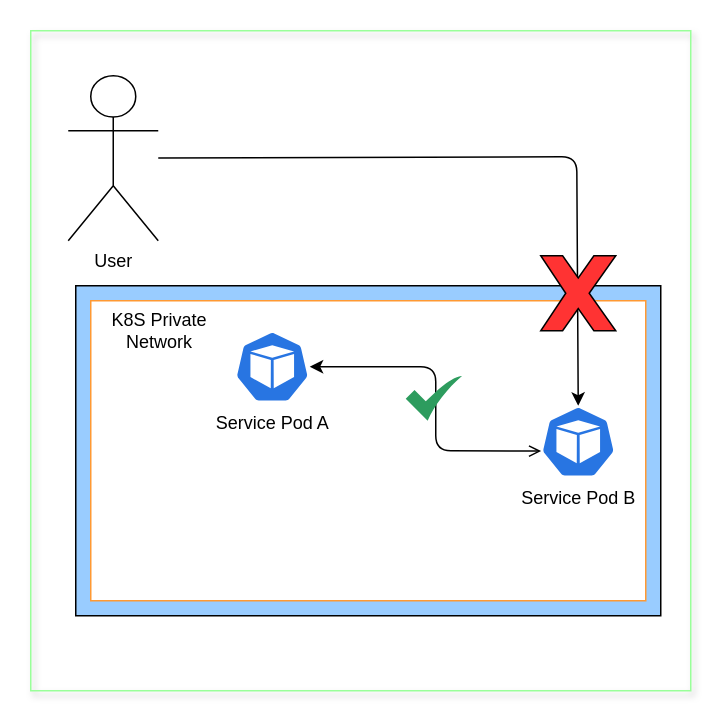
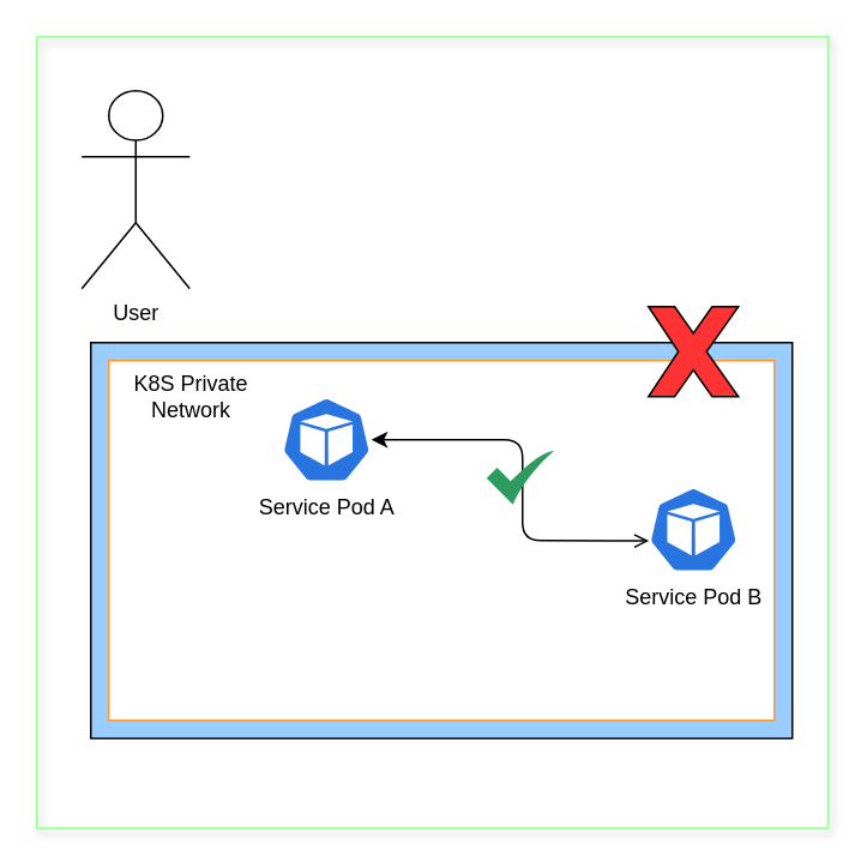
  <mxCell id="0" />
  <mxCell id="1" parent="0" />
  <mxCell id="2" value="" style="whiteSpace=wrap;html=1;aspect=fixed;shadow=1;strokeColor=#99FF99;fillColor=none;" parent="1" vertex="1"><mxGeometry x="20" y="20" width="440" height="440" as="geometry" /></mxCell>
  <mxCell id="3" value="" style="rounded=0;whiteSpace=wrap;html=1;fillColor=#99CCFF;" parent="1" vertex="1"><mxGeometry x="50" y="190" width="390" height="220" as="geometry" /></mxCell>
  <mxCell id="4" value="" style="rounded=0;whiteSpace=wrap;html=1;strokeColor=#FF9933;" parent="1" vertex="1"><mxGeometry x="60" y="200" width="370" height="200" as="geometry" /></mxCell>
- <mxCell id="5" style="edgeStyle=none;html=1;entryX=0.5;entryY=0;entryDx=0;entryDy=0;entryPerimeter=0;" parent="1" source="6" target="9" edge="1"><mxGeometry relative="1" as="geometry"><mxPoint x="128" y="99" as="sourcePoint" /><mxPoint x="384" y="264" as="targetPoint" /><Array as="points"><mxPoint x="384" y="104" /></Array></mxGeometry></mxCell>
  <mxCell id="6" value="User" style="shape=umlActor;verticalLabelPosition=bottom;verticalAlign=top;html=1;outlineConnect=0;" parent="1" vertex="1"><mxGeometry x="45" y="50" width="60" height="110" as="geometry" /></mxCell>
  <mxCell id="7" value="" style="verticalLabelPosition=bottom;verticalAlign=top;html=1;shape=mxgraph.basic.x;fillColor=#FF3333;" parent="1" vertex="1"><mxGeometry x="360" y="170" width="50" height="50" as="geometry" /></mxCell>
  <mxCell id="8" value="" style="shape=image;verticalLabelPosition=bottom;labelBackgroundColor=default;verticalAlign=top;aspect=fixed;imageAspect=0;image=https://www.vectorlogo.zone/logos/kubernetes/kubernetes-ar21.png;" parent="1" vertex="1"><mxGeometry x="70" y="300" width="180" height="90" as="geometry" /></mxCell>
  <mxCell id="9" value="Service Pod B" style="sketch=0;html=1;dashed=0;whitespace=wrap;fillColor=#2875E2;strokeColor=#ffffff;points=[[0.005,0.63,0],[0.1,0.2,0],[0.9,0.2,0],[0.5,0,0],[0.995,0.63,0],[0.72,0.99,0],[0.5,1,0],[0.28,0.99,0]];verticalLabelPosition=bottom;align=center;verticalAlign=top;shape=mxgraph.kubernetes.icon;prIcon=pod" parent="1" vertex="1"><mxGeometry x="360" y="270" width="50" height="48" as="geometry" /></mxCell>
  <mxCell id="10" value="K8S Private Network" style="text;html=1;strokeColor=none;fillColor=none;align=center;verticalAlign=middle;whiteSpace=wrap;rounded=0;" parent="1" vertex="1"><mxGeometry x="56" y="205" width="100" height="30" as="geometry" /></mxCell>
  <mxCell id="11" style="edgeStyle=none;html=1;entryX=0.005;entryY=0.63;entryDx=0;entryDy=0;entryPerimeter=0;startArrow=classic;startFill=1;endArrow=open;" parent="1" source="12" target="9" edge="1"><mxGeometry relative="1" as="geometry"><Array as="points"><mxPoint x="290" y="244" /><mxPoint x="290" y="300" /></Array></mxGeometry></mxCell>
  <mxCell id="12" value="Service Pod A" style="sketch=0;html=1;dashed=0;whitespace=wrap;fillColor=#2875E2;strokeColor=#ffffff;points=[[0.005,0.63,0],[0.1,0.2,0],[0.9,0.2,0],[0.5,0,0],[0.995,0.63,0],[0.72,0.99,0],[0.5,1,0],[0.28,0.99,0]];verticalLabelPosition=bottom;align=center;verticalAlign=top;shape=mxgraph.kubernetes.icon;prIcon=pod" parent="1" vertex="1"><mxGeometry x="156" y="220" width="50" height="48" as="geometry" /></mxCell>
  <mxCell id="13" value="" style="sketch=0;html=1;aspect=fixed;strokeColor=none;shadow=0;align=center;verticalAlign=top;fillColor=#2D9C5E;shape=mxgraph.gcp2.check" parent="1" vertex="1"><mxGeometry x="270" y="250" width="37.5" height="30" as="geometry" /></mxCell>
